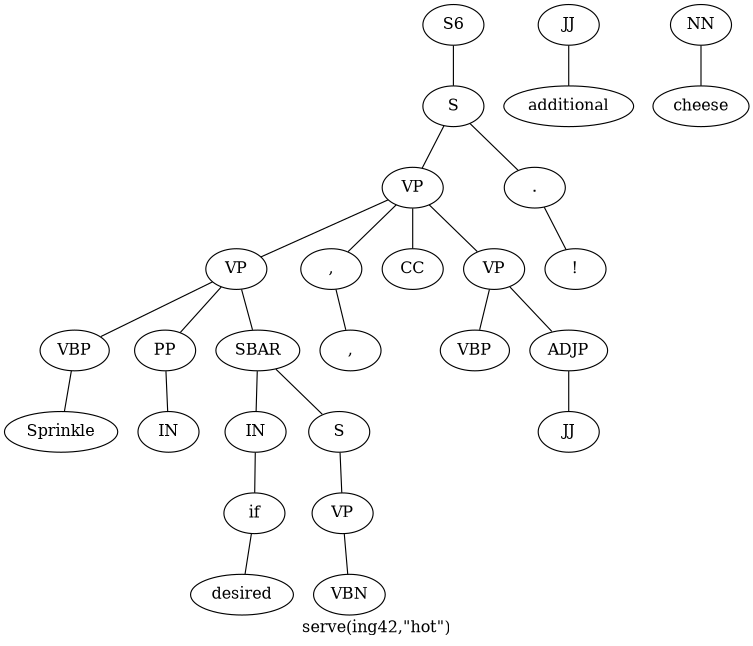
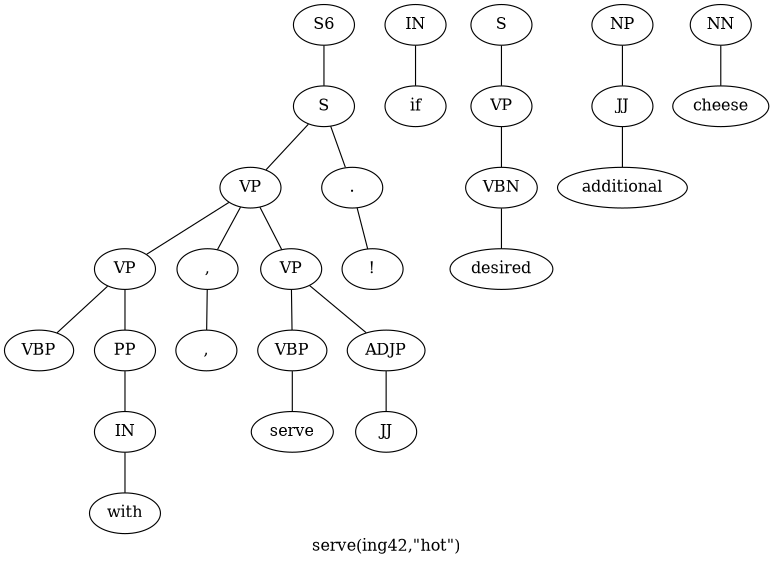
  graph {
    label="serve(ing42,\"hot\")"
    n1 [label=S6]
    n2 [label=S]
    n3 [label=VP]
    n4 [label="."]
    n5 [label=VP]
    n6 [label=","]
-   n7 [label=CC]
    n8 [label=VP]
    n9 [label="!"]
    n10 [label=VBP]
    n11 [label=PP]
-   n12 [label=SBAR]
    n13 [label=","]
    n14 [label=VBP]
    n15 [label=ADJP]
-   n16 [label=Sprinkle]
    n17 [label=IN]
    n18 [label=IN]
    n19 [label=S]
+   n20 [label=with]
+   n21 [label=NP]
    n22 [label=JJ]
    n23 [label=additional]
    n24 [label=NN]
    n25 [label=cheese]
    n26 [label=if]
    n27 [label=VP]
    n28 [label=VBN]
    n29 [label=desired]
+   n30 [label=serve]
    n31 [label=JJ]
    n1 -- n2
    n2 -- n3
    n2 -- n4
    n3 -- n5
    n3 -- n6
-   n3 -- n7
    n3 -- n8
    n4 -- n9
    n5 -- n10
    n5 -- n11
-   n5 -- n12
    n6 -- n13
    n8 -- n14
    n8 -- n15
-   n10 -- n16
    n11 -- n17
-   n12 -- n18
-   n12 -- n19
+   n14 -- n30
    n15 -- n31
+   n17 -- n20
    n18 -- n26
    n19 -- n27
+   n21 -- n22
    n22 -- n23
    n24 -- n25
    n27 -- n28
-   n26 -- n29
+   n28 -- n29
  }
